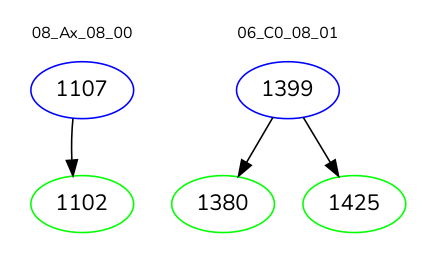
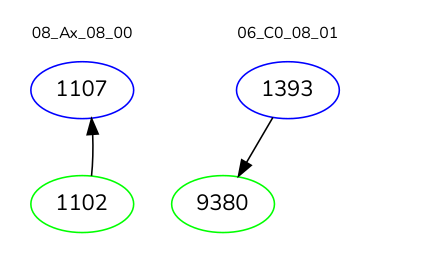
  digraph {
    fontname=Nunito
    node [color=green fontname=Nunito]
    edge [color=black fontname=Nunito]
    n1 [color=blue label=1107]
    n2 [label=1102]
-   n3 [color=blue label=1399]
-   n4 [label=1380]
-   n5 [label=1425]
+   n3 [color=blue label=1393]
+   n4 [label=9380]
    subgraph cluster_1 {
      color=white
      fontsize=10
      label="08_Ax_08_00"
      n1
      n2
    }
    subgraph cluster_2 {
      color=white
      fontsize=10
      label="06_C0_08_01"
      n3
      n4
-     n5
    }
-   n1 -> n2
+   n2 -> n1
    n3 -> n4
-   n3 -> n5
  }
